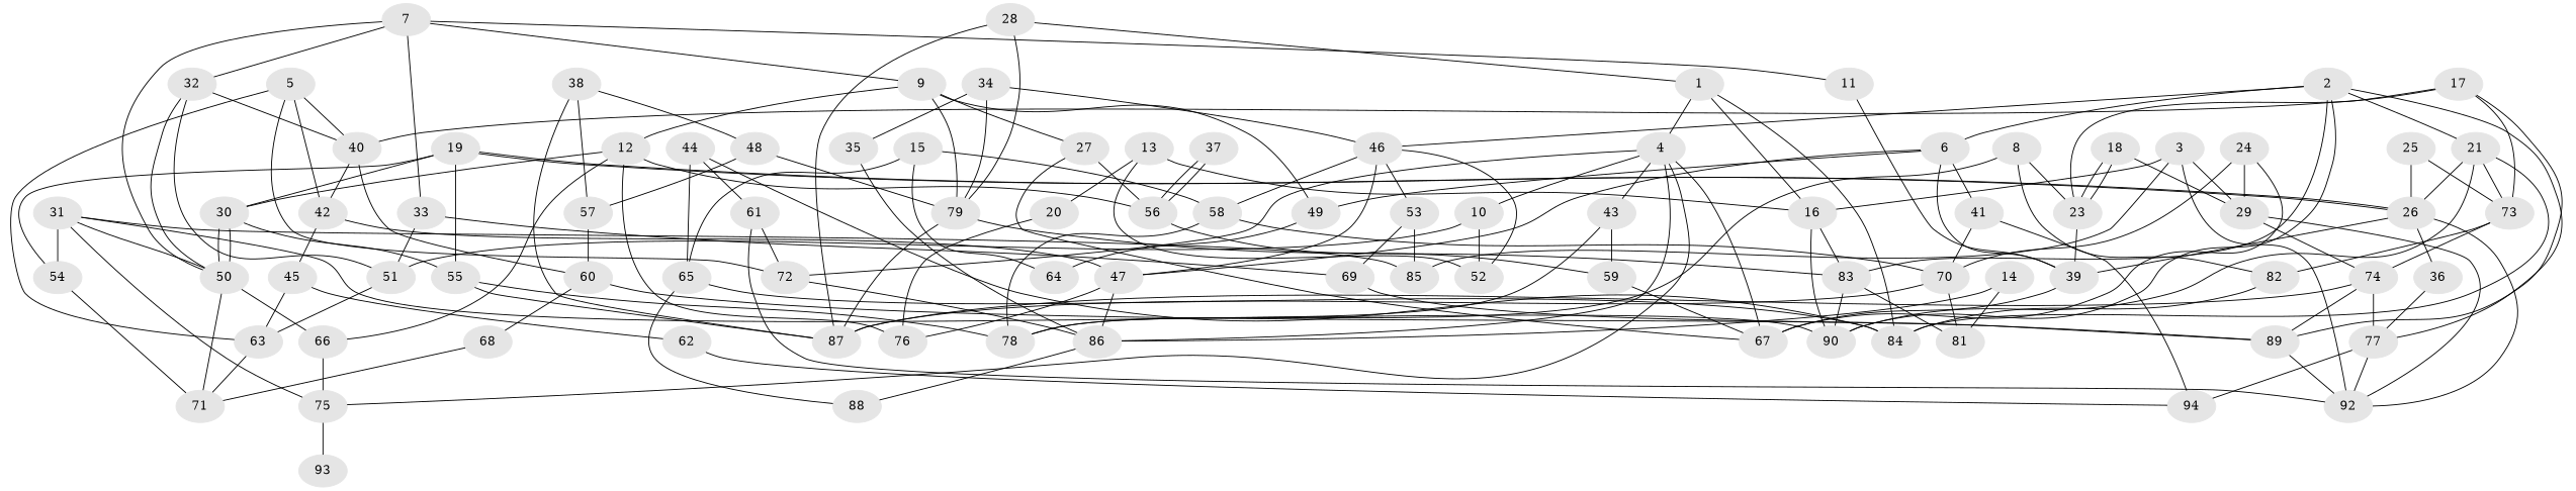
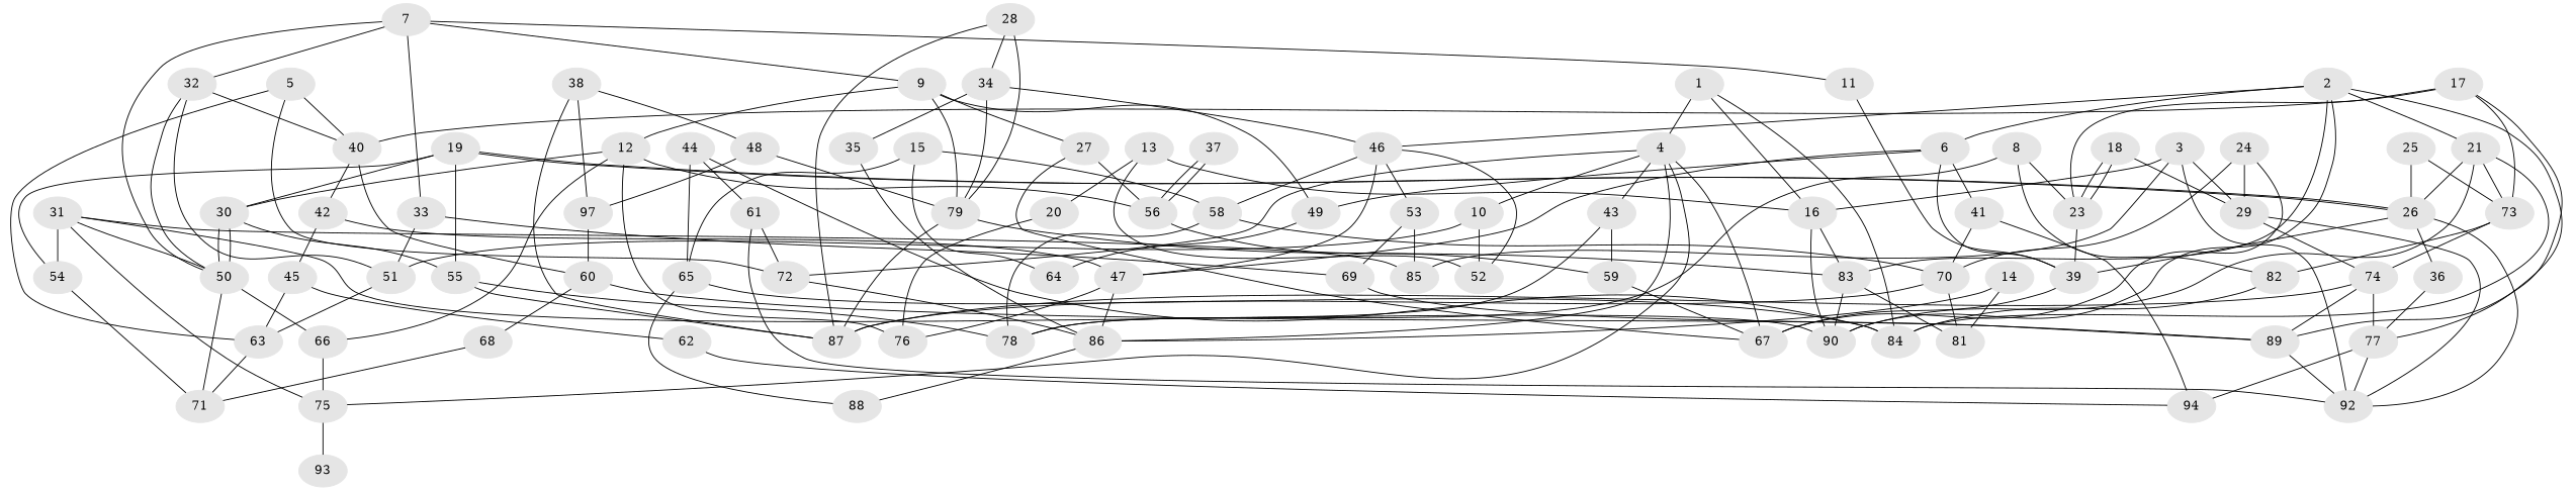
  graph {
    node [color=gray90 style=filled]
    1
    4
    16
    84
    10
    43
    67
    72
    75
    86
    83
    90
    2
    6
    21
    46
    77
    39
    41
    47
    49
    73
    26
    52
    58
    53
    92
    94
    81
    3
    29
    85
    74
    37
    56
    51
    78
    59
    93
    88
    5
    40
    42
    63
    60
    45
    71
    70
    76
    64
    7
    9
    11
    32
    33
    50
    12
    27
    79
    69
    66
    8
    23
    82
    30
    87
    55
    13
    20
    14
    15
    65
    17
    89
    18
    19
    54
    36
    24
    25
    28
    34
    35
    31
    38
    48
-   57
+   57 [label=97]
    68
    62
    44
    61
    1 -- 4
    1 -- 16
    1 -- 84
    4 -- 10
    4 -- 43
    4 -- 67
    4 -- 72
    4 -- 75
    4 -- 86
    16 -- 83
    16 -- 90
    10 -- 52
    10 -- 51
    43 -- 78
    43 -- 59
    72 -- 86
    75 -- 93
    86 -- 88
    83 -- 90
    83 -- 81
    2 -- 83
    2 -- 90
    2 -- 6
    2 -- 21
    2 -- 46
    2 -- 77
    6 -- 39
    6 -- 41
    6 -- 47
    6 -- 49
    21 -- 84
    21 -- 90
    21 -- 73
    21 -- 26
    46 -- 47
    46 -- 52
    46 -- 58
    46 -- 53
    77 -- 92
    77 -- 94
    39 -- 67
    41 -- 94
    41 -- 70
    47 -- 86
    47 -- 76
    49 -- 64
    73 -- 74
    73 -- 82
    26 -- 39
    26 -- 92
    26 -- 36
    58 -- 78
    58 -- 70
    53 -- 85
    53 -- 69
    3 -- 16
    3 -- 92
    3 -- 29
    3 -- 85
    29 -- 92
    29 -- 74
    74 -- 77
    74 -- 87
    74 -- 89
    37 -- 56
    37 -- 56
    56 -- 59
    51 -- 63
    59 -- 67
    5 -- 72
    5 -- 40
-   5 -- 42
    5 -- 63
    40 -- 42
    40 -- 60
    42 -- 47
    42 -- 45
    63 -- 71
    60 -- 89
    60 -- 68
    45 -- 63
    45 -- 62
    70 -- 81
    70 -- 87
    7 -- 9
    7 -- 11
    7 -- 32
    7 -- 33
    7 -- 50
    9 -- 49
    9 -- 12
    9 -- 27
    9 -- 79
    11 -- 39
    32 -- 51
    32 -- 40
    32 -- 50
    33 -- 51
    33 -- 69
    50 -- 71
    50 -- 66
    12 -- 56
    12 -- 76
    12 -- 66
    12 -- 30
    27 -- 67
    27 -- 56
    79 -- 83
    79 -- 87
    69 -- 89
    66 -- 75
    8 -- 78
    8 -- 23
    8 -- 82
    23 -- 39
    82 -- 84
    30 -- 50
    30 -- 50
    30 -- 55
    55 -- 78
    55 -- 87
    13 -- 16
    13 -- 52
    13 -- 20
    20 -- 76
    14 -- 86
    14 -- 81
    15 -- 58
    15 -- 64
    15 -- 65
    65 -- 84
    65 -- 88
    17 -- 73
    17 -- 40
    17 -- 23
    17 -- 89
    89 -- 92
    18 -- 29
    18 -- 23
    18 -- 23
    19 -- 26
    19 -- 26
    19 -- 30
    19 -- 55
    19 -- 54
    54 -- 71
    36 -- 77
    24 -- 67
    24 -- 29
    24 -- 70
    25 -- 73
    25 -- 26
    28 -- 79
    28 -- 87
-   28 -- 1
+   28 -- 34
    34 -- 46
    34 -- 79
    34 -- 35
    35 -- 86
    31 -- 75
    31 -- 90
    31 -- 85
    31 -- 50
    31 -- 54
    38 -- 87
    38 -- 48
    38 -- 57
    48 -- 79
    48 -- 57
    57 -- 60
    68 -- 71
    62 -- 94
    44 -- 84
    44 -- 65
    44 -- 61
    61 -- 72
    61 -- 92
  }
